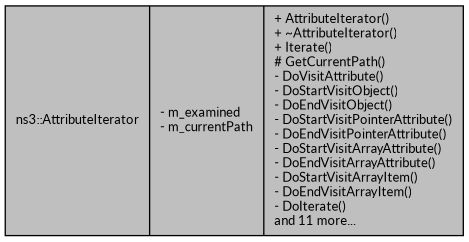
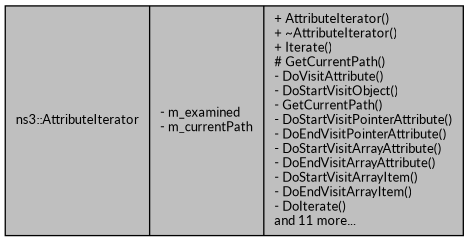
  digraph {
    rankdir=LR
    fontname=Lato
-   n1 [color=black fillcolor=grey75 fontcolor=black fontname=Lato fontsize=10 height=0.2 label="{ns3::AttributeIterator\n|- m_examined\l- m_currentPath\l|+ AttributeIterator()\l+ ~AttributeIterator()\l+ Iterate()\l# GetCurrentPath()\l- DoVisitAttribute()\l- DoStartVisitObject()\l- DoEndVisitObject()\l- DoStartVisitPointerAttribute()\l- DoEndVisitPointerAttribute()\l- DoStartVisitArrayAttribute()\l- DoEndVisitArrayAttribute()\l- DoStartVisitArrayItem()\l- DoEndVisitArrayItem()\l- DoIterate()\land 11 more...\l}" shape=record style=filled width=0.4]
+   n1 [color=black fillcolor=grey75 fontcolor=black fontname=Lato fontsize=10 height=0.2 label="{ns3::AttributeIterator\n|- m_examined\l- m_currentPath\l|+ AttributeIterator()\l+ ~AttributeIterator()\l+ Iterate()\l# GetCurrentPath()\l- DoVisitAttribute()\l- DoStartVisitObject()\l- GetCurrentPath()\l- DoStartVisitPointerAttribute()\l- DoEndVisitPointerAttribute()\l- DoStartVisitArrayAttribute()\l- DoEndVisitArrayAttribute()\l- DoStartVisitArrayItem()\l- DoEndVisitArrayItem()\l- DoIterate()\land 11 more...\l}" shape=record style=filled width=0.4]
  }
